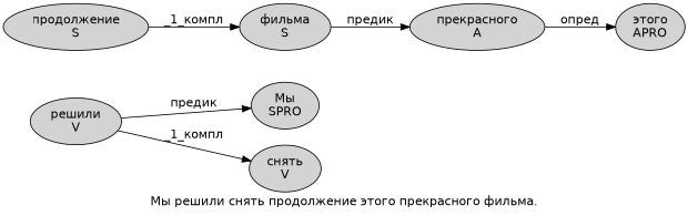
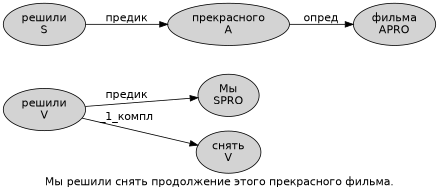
  digraph {
    fontname="DejaVu Sans"
    label="Мы решили снять продолжение этого прекрасного фильма."
    rankdir=LR
    node [fillcolor=lightgray fontname="DejaVu Sans" penwidth=1 shape=ellipse style=filled]
    edge [fontname="DejaVu Sans"]
    n1 [label="Мы\nSPRO"]
    n2 [label="решили\nV"]
    n3 [label="снять\nV"]
-   n4 [label="продолжение\nS"]
-   n5 [label="фильма\nS"]
+   n5 [label="решили\nS"]
    n6 [label="прекрасного\nA"]
-   n7 [label="этого\nAPRO"]
+   n7 [label="фильма\nAPRO"]
    n2 -> n1 [label="предик"]
    n2 -> n3 [label="_1_компл"]
-   n4 -> n5 [label="_1_компл"]
    n5 -> n6 [label="предик"]
    n6 -> n7 [label="опред"]
  }
